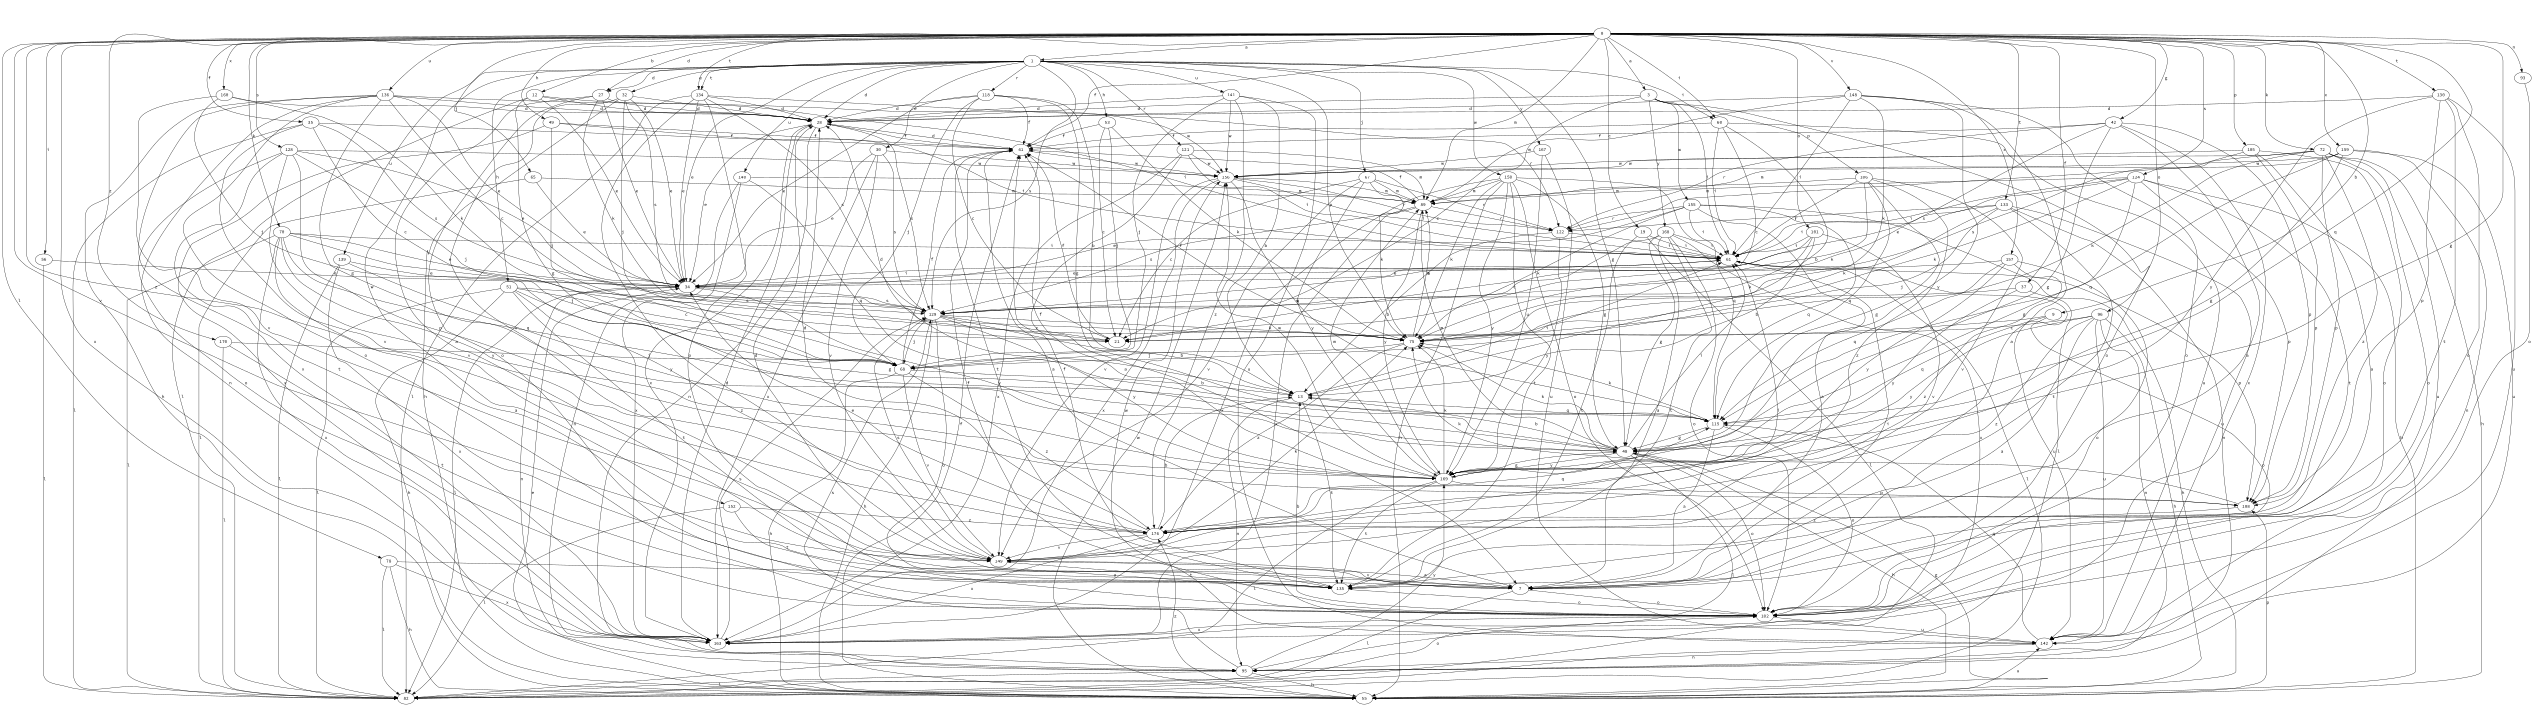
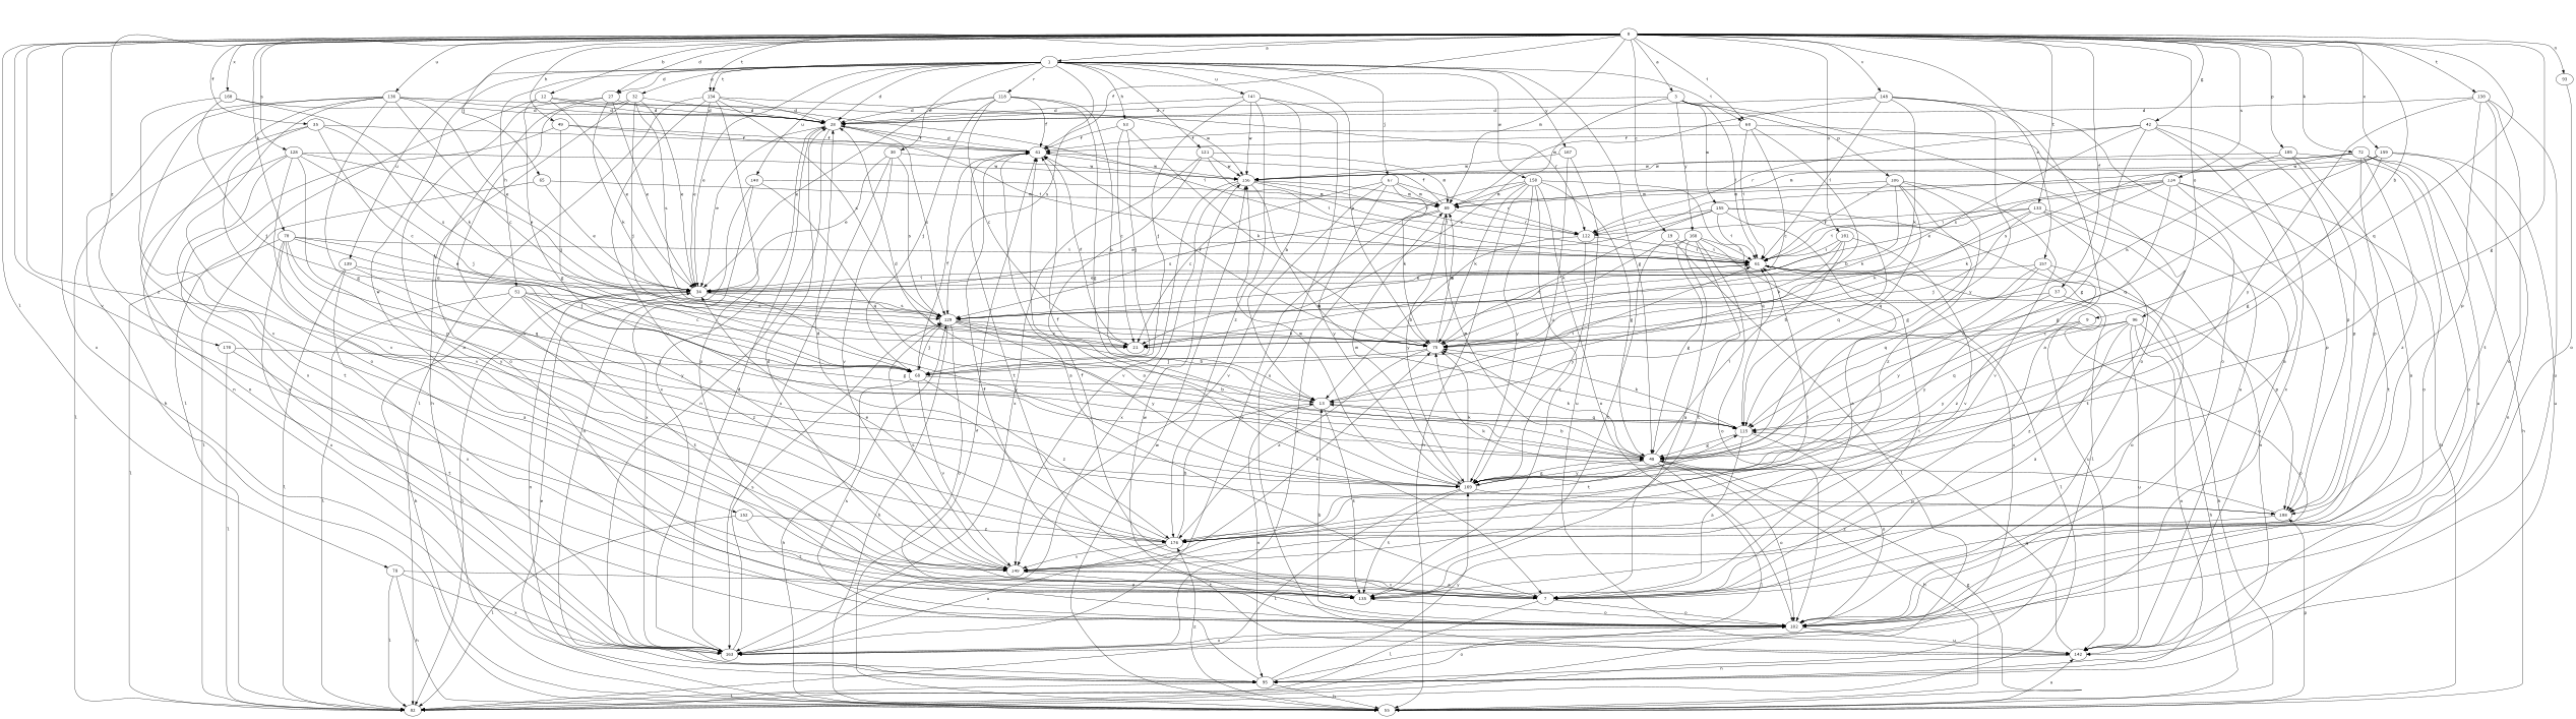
  strict digraph {
    fontname="Source Code Pro"
    node [fontname="Source Code Pro"]
    edge [fontname="Source Code Pro"]
    0
    1
    3
    9
    12
    19
    27
    35
    37
    41
    42
    48
    49
-   56
    60
    65
    70
    72
    78
    89
    93
    96
    101
    105
    115
    124
    128
    130
    133
    134
    136
    148
    149
    157
    159
    160
    163
    170
    176
    28
    30
    32
    34
    51
    53
    67
    75
    118
    121
    129
    139
    140
    141
    150
    152
    167
    21
    61
    102
    106
    155
    168
    82
    135
    7
    55
    169
    156
    108
    122
    13
    68
    142
    95
    0 -> 1 [label=a]
    0 -> 3 [label=a]
    0 -> 9 [label=b]
    0 -> 12 [label=b]
    0 -> 19 [label=c]
    0 -> 27 [label=d]
    0 -> 35 [label=f]
    0 -> 37 [label=f]
    0 -> 41 [label=f]
    0 -> 42 [label=g]
    0 -> 48 [label=g]
    0 -> 49 [label=h]
-   0 -> 56 [label=i]
    0 -> 60 [label=i]
    0 -> 65 [label=j]
    0 -> 70 [label=k]
    0 -> 72 [label=k]
    0 -> 78 [label=l]
    0 -> 89 [label=m]
    0 -> 93 [label=n]
    0 -> 96 [label=o]
    0 -> 101 [label=o]
    0 -> 105 [label=p]
    0 -> 115 [label=q]
    0 -> 124 [label=s]
    0 -> 128 [label=s]
    0 -> 130 [label=t]
    0 -> 133 [label=t]
    0 -> 134 [label=t]
    0 -> 136 [label=u]
    0 -> 148 [label=v]
    0 -> 149 [label=v]
    0 -> 157 [label=x]
    0 -> 159 [label=x]
    0 -> 160 [label=x]
    0 -> 163 [label=x]
    0 -> 170 [label=z]
    0 -> 176 [label=z]
    1 -> 27 [label=d]
    1 -> 48 [label=g]
    1 -> 60 [label=i]
    1 -> 134 [label=t]
    1 -> 28 [label=d]
    1 -> 30 [label=e]
    1 -> 32 [label=e]
    1 -> 34 [label=e]
    1 -> 51 [label=h]
    1 -> 53 [label=h]
    1 -> 67 [label=j]
    1 -> 75 [label=p]
    1 -> 118 [label=r]
    1 -> 121 [label=r]
    1 -> 129 [label=s]
    1 -> 139 [label=u]
    1 -> 140 [label=u]
    1 -> 141 [label=u]
    1 -> 150 [label=w]
    1 -> 152 [label=w]
    1 -> 167 [label=y]
    3 -> 28 [label=d]
    3 -> 21 [label=c]
    3 -> 61 [label=i]
    3 -> 102 [label=o]
    3 -> 106 [label=p]
    3 -> 155 [label=w]
    3 -> 168 [label=y]
    9 -> 115 [label=q]
    9 -> 21 [label=c]
    9 -> 102 [label=o]
    12 -> 48 [label=g]
    12 -> 28 [label=d]
    12 -> 34 [label=e]
    12 -> 61 [label=i]
    12 -> 82 [label=l]
    19 -> 61 [label=i]
    19 -> 82 [label=l]
    19 -> 135 [label=t]
    27 -> 28 [label=d]
    27 -> 34 [label=e]
    27 -> 75 [label=k]
    27 -> 102 [label=o]
    27 -> 7 [label=a]
    35 -> 41 [label=f]
    35 -> 149 [label=v]
    35 -> 129 [label=s]
    35 -> 21 [label=c]
    35 -> 82 [label=l]
    37 -> 129 [label=s]
    37 -> 55 [label=h]
    37 -> 169 [label=y]
    41 -> 28 [label=d]
    41 -> 135 [label=t]
    41 -> 7 [label=a]
    41 -> 156 [label=w]
    42 -> 41 [label=f]
    42 -> 48 [label=g]
    42 -> 163 [label=x]
    42 -> 129 [label=s]
    42 -> 7 [label=a]
    42 -> 108 [label=p]
    42 -> 122 [label=r]
    48 -> 89 [label=m]
    48 -> 75 [label=k]
    48 -> 61 [label=i]
    48 -> 102 [label=o]
    48 -> 82 [label=l]
    48 -> 55 [label=h]
    48 -> 169 [label=y]
    48 -> 13 [label=b]
    49 -> 41 [label=f]
    49 -> 163 [label=x]
    49 -> 61 [label=i]
    49 -> 68 [label=j]
-   56 -> 34 [label=e]
-   56 -> 82 [label=l]
    60 -> 41 [label=f]
    60 -> 21 [label=c]
    60 -> 61 [label=i]
    60 -> 13 [label=b]
    60 -> 142 [label=u]
    65 -> 89 [label=m]
    65 -> 34 [label=e]
    65 -> 82 [label=l]
    70 -> 115 [label=q]
    70 -> 163 [label=x]
    70 -> 34 [label=e]
    70 -> 61 [label=i]
    70 -> 82 [label=l]
    70 -> 7 [label=a]
    70 -> 169 [label=y]
    70 -> 68 [label=j]
    72 -> 176 [label=z]
    72 -> 75 [label=k]
    72 -> 102 [label=o]
    72 -> 55 [label=h]
    72 -> 156 [label=w]
    72 -> 108 [label=p]
    72 -> 122 [label=r]
    72 -> 142 [label=u]
    78 -> 163 [label=x]
    78 -> 82 [label=l]
    78 -> 7 [label=a]
    78 -> 55 [label=h]
    89 -> 41 [label=f]
    89 -> 163 [label=x]
    89 -> 129 [label=s]
    89 -> 169 [label=y]
    89 -> 122 [label=r]
    93 -> 102 [label=o]
    96 -> 176 [label=z]
    96 -> 21 [label=c]
    96 -> 7 [label=a]
    96 -> 55 [label=h]
    96 -> 169 [label=y]
    96 -> 142 [label=u]
    96 -> 95 [label=n]
    101 -> 149 [label=v]
    101 -> 75 [label=k]
    101 -> 129 [label=s]
    101 -> 61 [label=i]
    101 -> 13 [label=b]
    105 -> 129 [label=s]
    105 -> 102 [label=o]
    105 -> 7 [label=a]
    105 -> 156 [label=w]
    105 -> 108 [label=p]
    115 -> 48 [label=g]
    115 -> 75 [label=k]
    115 -> 102 [label=o]
    115 -> 7 [label=a]
    124 -> 48 [label=g]
    124 -> 89 [label=m]
    124 -> 34 [label=e]
    124 -> 75 [label=k]
    124 -> 61 [label=i]
    124 -> 135 [label=t]
    124 -> 55 [label=h]
    124 -> 108 [label=p]
    128 -> 149 [label=v]
    128 -> 34 [label=e]
    128 -> 102 [label=o]
    128 -> 135 [label=t]
    128 -> 156 [label=w]
    128 -> 108 [label=p]
    128 -> 68 [label=j]
    130 -> 28 [label=d]
    130 -> 102 [label=o]
    130 -> 135 [label=t]
    130 -> 169 [label=y]
    130 -> 108 [label=p]
    130 -> 142 [label=u]
    133 -> 75 [label=k]
    133 -> 61 [label=i]
    133 -> 135 [label=t]
    133 -> 122 [label=r]
    133 -> 68 [label=j]
    133 -> 142 [label=u]
    133 -> 95 [label=n]
    134 -> 149 [label=v]
    134 -> 28 [label=d]
    134 -> 34 [label=e]
    134 -> 129 [label=s]
    134 -> 102 [label=o]
    134 -> 82 [label=l]
    134 -> 122 [label=r]
    136 -> 48 [label=g]
    136 -> 163 [label=x]
    136 -> 28 [label=d]
    136 -> 34 [label=e]
    136 -> 21 [label=c]
    136 -> 102 [label=o]
    136 -> 55 [label=h]
    136 -> 156 [label=w]
    136 -> 95 [label=n]
    148 -> 89 [label=m]
    148 -> 28 [label=d]
    148 -> 75 [label=k]
    148 -> 61 [label=i]
    148 -> 102 [label=o]
    148 -> 7 [label=a]
    148 -> 169 [label=y]
    149 -> 75 [label=k]
    149 -> 129 [label=s]
    149 -> 61 [label=i]
    149 -> 135 [label=t]
    149 -> 7 [label=a]
    157 -> 115 [label=q]
    157 -> 176 [label=z]
    157 -> 34 [label=e]
    157 -> 102 [label=o]
    157 -> 169 [label=y]
    159 -> 48 [label=g]
    159 -> 89 [label=m]
    159 -> 115 [label=q]
    159 -> 156 [label=w]
    159 -> 142 [label=u]
    159 -> 95 [label=n]
    160 -> 149 [label=v]
    160 -> 28 [label=d]
    160 -> 75 [label=k]
    160 -> 68 [label=j]
    163 -> 28 [label=d]
    163 -> 129 [label=s]
    170 -> 82 [label=l]
    170 -> 135 [label=t]
    170 -> 68 [label=j]
-   176 -> 115 [label=q]
+   176 -> 115 [label=t]
    176 -> 149 [label=v]
    176 -> 163 [label=x]
    176 -> 28 [label=d]
    176 -> 34 [label=e]
    176 -> 13 [label=b]
    28 -> 41 [label=f]
    28 -> 163 [label=x]
    28 -> 34 [label=e]
    28 -> 129 [label=s]
    28 -> 95 [label=n]
    30 -> 149 [label=v]
    30 -> 163 [label=x]
    30 -> 34 [label=e]
    30 -> 129 [label=s]
    30 -> 156 [label=w]
    32 -> 149 [label=v]
    32 -> 28 [label=d]
    32 -> 34 [label=e]
    32 -> 129 [label=s]
    32 -> 55 [label=h]
    32 -> 68 [label=j]
    34 -> 129 [label=s]
    34 -> 61 [label=i]
    34 -> 82 [label=l]
    34 -> 169 [label=y]
    34 -> 95 [label=n]
    51 -> 48 [label=g]
    51 -> 176 [label=z]
    51 -> 129 [label=s]
    51 -> 21 [label=c]
    51 -> 82 [label=l]
    51 -> 135 [label=t]
    51 -> 55 [label=h]
    53 -> 41 [label=f]
    53 -> 75 [label=k]
    53 -> 21 [label=c]
    53 -> 68 [label=j]
    67 -> 89 [label=m]
    67 -> 149 [label=v]
    67 -> 75 [label=k]
    67 -> 21 [label=c]
    67 -> 169 [label=y]
    67 -> 122 [label=r]
    75 -> 41 [label=f]
    75 -> 89 [label=m]
    75 -> 176 [label=z]
    75 -> 68 [label=j]
    118 -> 41 [label=f]
    118 -> 48 [label=g]
    118 -> 28 [label=d]
    118 -> 34 [label=e]
    118 -> 21 [label=c]
    118 -> 13 [label=b]
    118 -> 68 [label=j]
    121 -> 89 [label=m]
    121 -> 163 [label=x]
    121 -> 61 [label=i]
    121 -> 7 [label=a]
    121 -> 156 [label=w]
    129 -> 75 [label=k]
    129 -> 21 [label=c]
    129 -> 102 [label=o]
    129 -> 55 [label=h]
    129 -> 169 [label=y]
    129 -> 13 [label=b]
    129 -> 68 [label=j]
    139 -> 163 [label=x]
    139 -> 34 [label=e]
    139 -> 82 [label=l]
    139 -> 169 [label=y]
    140 -> 89 [label=m]
    140 -> 115 [label=q]
    140 -> 163 [label=x]
    140 -> 95 [label=n]
    141 -> 176 [label=z]
    141 -> 28 [label=d]
    141 -> 156 [label=w]
    141 -> 13 [label=b]
    141 -> 68 [label=j]
    141 -> 142 [label=u]
    150 -> 48 [label=g]
    150 -> 89 [label=m]
    150 -> 115 [label=q]
    150 -> 163 [label=x]
    150 -> 75 [label=k]
    150 -> 102 [label=o]
    150 -> 135 [label=t]
    150 -> 55 [label=h]
    150 -> 169 [label=y]
    152 -> 176 [label=z]
    152 -> 82 [label=l]
    152 -> 135 [label=t]
    167 -> 169 [label=u]
    167 -> 156 [label=w]
    167 -> 142 [label=u]
    21 -> 41 [label=f]
    61 -> 34 [label=e]
    61 -> 82 [label=l]
    61 -> 108 [label=p]
    61 -> 142 [label=u]
    102 -> 41 [label=f]
    102 -> 163 [label=x]
    102 -> 13 [label=b]
    102 -> 142 [label=u]
    106 -> 48 [label=g]
    106 -> 89 [label=m]
    106 -> 115 [label=q]
    106 -> 149 [label=v]
    106 -> 176 [label=z]
    106 -> 75 [label=k]
    106 -> 61 [label=i]
    155 -> 115 [label=q]
    155 -> 34 [label=e]
    155 -> 75 [label=k]
    155 -> 61 [label=i]
    155 -> 82 [label=l]
    155 -> 7 [label=a]
    155 -> 122 [label=r]
    168 -> 48 [label=g]
    168 -> 163 [label=x]
    168 -> 21 [label=c]
    168 -> 61 [label=i]
    168 -> 102 [label=o]
    168 -> 135 [label=t]
    168 -> 7 [label=a]
    135 -> 41 [label=f]
    135 -> 102 [label=o]
    7 -> 149 [label=v]
    7 -> 28 [label=d]
    7 -> 61 [label=i]
    7 -> 102 [label=o]
    7 -> 82 [label=l]
    55 -> 41 [label=f]
    55 -> 48 [label=g]
    55 -> 176 [label=z]
    55 -> 34 [label=e]
    55 -> 156 [label=w]
    55 -> 108 [label=p]
    55 -> 142 [label=u]
    169 -> 41 [label=f]
    169 -> 48 [label=g]
    169 -> 89 [label=m]
    169 -> 75 [label=k]
    169 -> 82 [label=l]
    169 -> 135 [label=t]
    169 -> 156 [label=w]
    169 -> 108 [label=p]
    156 -> 89 [label=m]
    156 -> 115 [label=q]
    156 -> 149 [label=v]
    156 -> 163 [label=x]
    156 -> 61 [label=i]
    156 -> 122 [label=r]
    108 -> 176 [label=z]
    108 -> 75 [label=k]
    122 -> 61 [label=i]
    122 -> 169 [label=y]
    122 -> 13 [label=b]
    13 -> 115 [label=q]
    13 -> 28 [label=d]
    13 -> 61 [label=i]
    13 -> 135 [label=t]
    13 -> 95 [label=n]
    68 -> 41 [label=f]
    68 -> 149 [label=v]
    68 -> 176 [label=z]
    68 -> 55 [label=h]
    68 -> 13 [label=b]
    142 -> 115 [label=q]
    142 -> 156 [label=w]
    142 -> 95 [label=n]
    95 -> 129 [label=s]
    95 -> 102 [label=o]
    95 -> 82 [label=l]
    95 -> 55 [label=h]
    95 -> 169 [label=y]
  }
